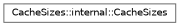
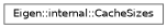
  digraph {
    rankdir=LR
-   n1 [color=grey40 fillcolor=white fontname=Helvetica fontsize=10 height=0.2 label="CacheSizes::internal::CacheSizes" shape=box style=filled width=0.4]
+   n1 [color=grey40 fillcolor=white fontname=Helvetica fontsize=10 height=0.2 label="Eigen::internal::CacheSizes" shape=box style=filled width=0.4]
  }
